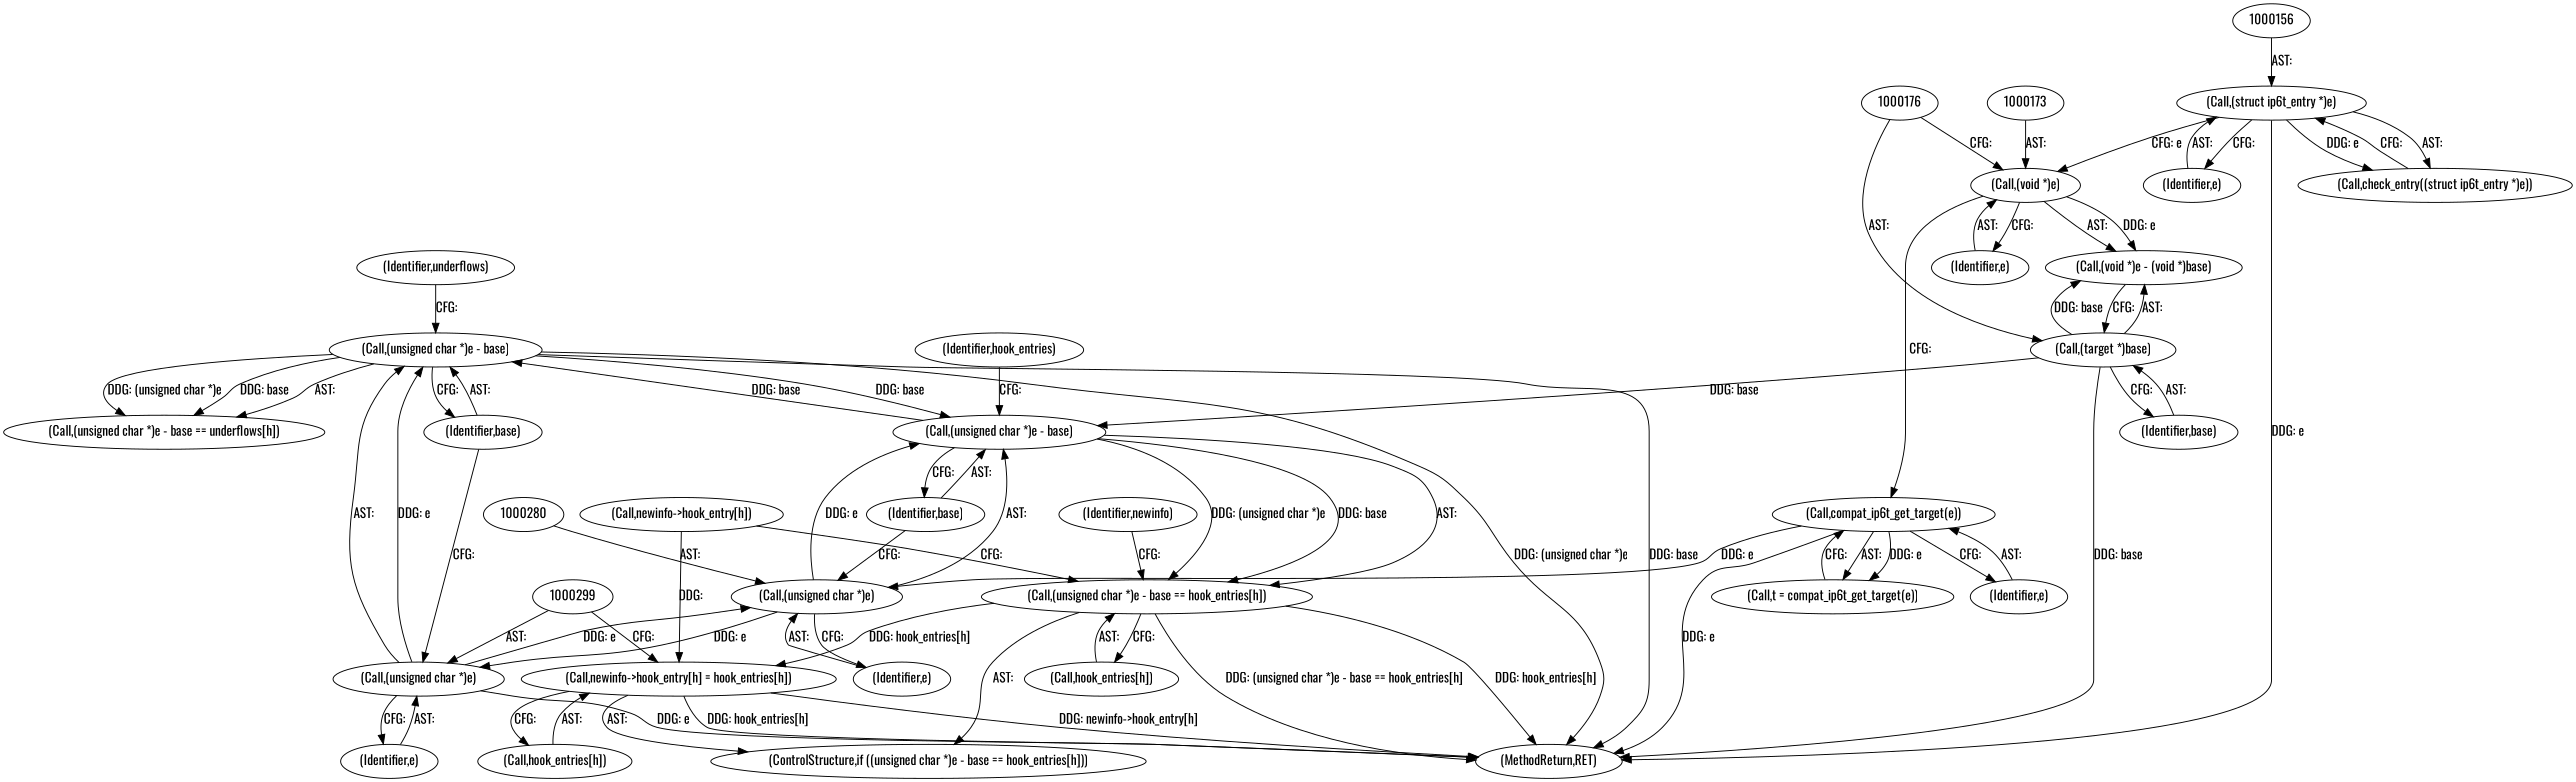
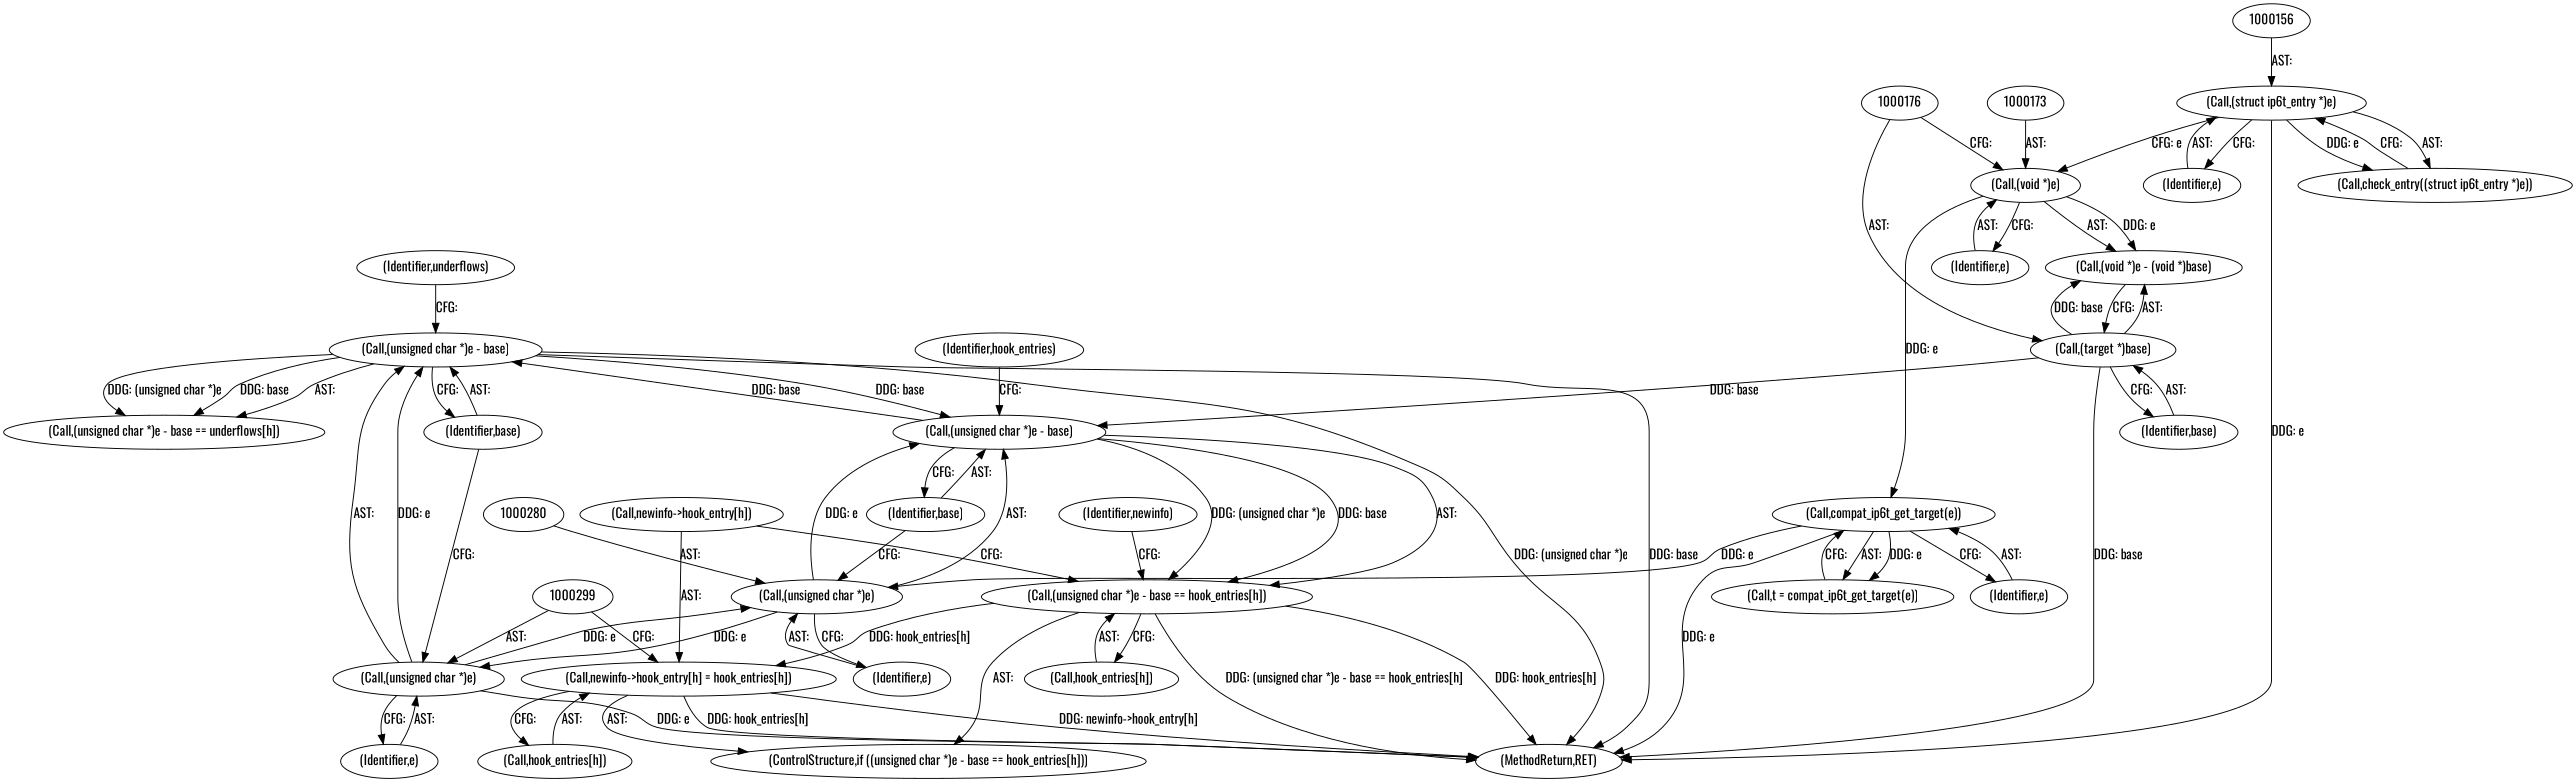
  digraph {
    fontname=Oswald
    node [fontname=Oswald]
    edge [fontname=Oswald]
    n1 [label="(Call,(unsigned char *)e - base == hook_entries[h])"]
    n2 [label="(Call,newinfo->hook_entry[h] = hook_entries[h])"]
    n3 [label="(ControlStructure,if ((unsigned char *)e - base == hook_entries[h]))"]
    n4 [label="(Call,hook_entries[h])"]
    n5 [label="(MethodReturn,RET)"]
    n6 [label="(Call,hook_entries[h])"]
    n7 [label="(Call,(unsigned char *)e - base)"]
    n8 [label="(Call,(unsigned char *)e - base)"]
    n9 [label="(Identifier,base)"]
    n10 [label="(Identifier,base)"]
    n11 [label="(Call,(unsigned char *)e - base == underflows[h])"]
    n12 [label="(Call,(unsigned char *)e)"]
    n13 [label="(Call,(unsigned char *)e)"]
    n14 [label="(Identifier,e)"]
    n15 [label="(Identifier,e)"]
    n16 [label="(Call,compat_ip6t_get_target(e))"]
    n17 [label="(Call,t = compat_ip6t_get_target(e))"]
    n18 [label="(Identifier,e)"]
    n19 [label="(Call,(void *)e)"]
    n20 [label="(Identifier,e)"]
    n21 [label="(Call,(void *)e - (void *)base)"]
    n22 [label="(Call,(target *)base)"]
    n23 [label="(Call,(struct ip6t_entry *)e)"]
    n24 [label="(Identifier,e)"]
    n25 [label="(Call,check_entry((struct ip6t_entry *)e))"]
    n26 [label="(Identifier,base)"]
    n27 [label="(Identifier,underflows)"]
    n28 [label="(Identifier,newinfo)"]
    n29 [label="(Call,newinfo->hook_entry[h])"]
    n30 [label="(Identifier,hook_entries)"]
    1000299
    1000280
    1000173
    1000176
    1000156
    n1 -> n2 [label="DDG: hook_entries[h]"]
    n1 -> n3 [label="AST: "]
    n1 -> n4 [label="CFG: "]
    n1 -> n5 [label="DDG: (unsigned char *)e - base == hook_entries[h]"]
    n1 -> n5 [label="DDG: hook_entries[h]"]
    n2 -> n3 [label="AST: "]
    n2 -> n5 [label="DDG: hook_entries[h]"]
    n2 -> n5 [label="DDG: newinfo->hook_entry[h]"]
    n2 -> n6 [label="CFG: "]
    n4 -> n1 [label="AST: "]
    n6 -> n2 [label="AST: "]
    n7 -> n1 [label="AST: "]
    n7 -> n1 [label="DDG: (unsigned char *)e"]
    n7 -> n1 [label="DDG: base"]
    n7 -> n8 [label="DDG: base"]
    n7 -> n9 [label="CFG: "]
    n8 -> n5 [label="DDG: base"]
    n8 -> n5 [label="DDG: (unsigned char *)e"]
    n8 -> n7 [label="DDG: base"]
    n8 -> n10 [label="CFG: "]
    n8 -> n11 [label="AST: "]
    n8 -> n11 [label="DDG: (unsigned char *)e"]
    n8 -> n11 [label="DDG: base"]
    n9 -> n7 [label="AST: "]
    n9 -> n12 [label="CFG: "]
    n10 -> n8 [label="AST: "]
    n10 -> n13 [label="CFG: "]
    n12 -> n7 [label="AST: "]
    n12 -> n7 [label="DDG: e"]
    n12 -> n13 [label="DDG: e"]
    n12 -> n14 [label="CFG: "]
    n13 -> n5 [label="DDG: e"]
    n13 -> n8 [label="AST: "]
    n13 -> n8 [label="DDG: e"]
    n13 -> n12 [label="DDG: e"]
    n13 -> n15 [label="CFG: "]
    n14 -> n12 [label="AST: "]
    n15 -> n13 [label="AST: "]
    n16 -> n5 [label="DDG: e"]
    n16 -> n12 [label="DDG: e"]
    n16 -> n17 [label="AST: "]
    n16 -> n17 [label="DDG: e"]
    n16 -> n18 [label="CFG: "]
    n17 -> n16 [label="CFG: "]
    n18 -> n16 [label="AST: "]
-   n19 -> n16 [label="CFG: "]
+   n19 -> n16 [label="DDG: e"]
    n19 -> n20 [label="CFG: "]
    n19 -> n21 [label="AST: "]
    n19 -> n21 [label="DDG: e"]
    n20 -> n19 [label="AST: "]
    n21 -> n22 [label="CFG: "]
    n22 -> n5 [label="DDG: base"]
    n22 -> n7 [label="DDG: base"]
    n22 -> n21 [label="AST: "]
    n22 -> n21 [label="DDG: base"]
    n22 -> n26 [label="CFG: "]
    n23 -> n5 [label="DDG: e"]
    n23 -> n19 [label="CFG: e"]
    n23 -> n24 [label="CFG: "]
    n23 -> n25 [label="AST: "]
    n23 -> n25 [label="DDG: e"]
    n24 -> n23 [label="AST: "]
    n25 -> n23 [label="CFG: "]
    n26 -> n22 [label="AST: "]
    n27 -> n8 [label="CFG: "]
    n28 -> n1 [label="CFG: "]
    n29 -> n1 [label="CFG: "]
-   n29 -> n2 [label="DDG: "]
+   n29 -> n2 [label="AST: "]
    n30 -> n7 [label="CFG: "]
    1000299 -> n2 [label="CFG: "]
    1000299 -> n13 [label="AST: "]
    1000280 -> n12 [label="AST: "]
    1000173 -> n19 [label="AST: "]
    1000176 -> n19 [label="CFG: "]
    1000176 -> n22 [label="AST: "]
    1000156 -> n23 [label="AST: "]
  }
